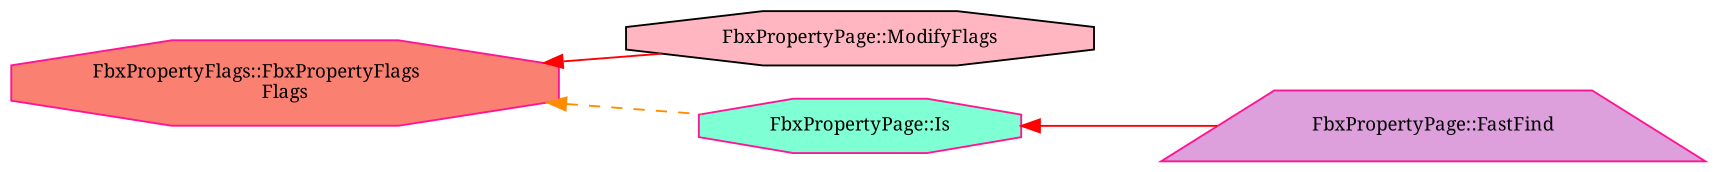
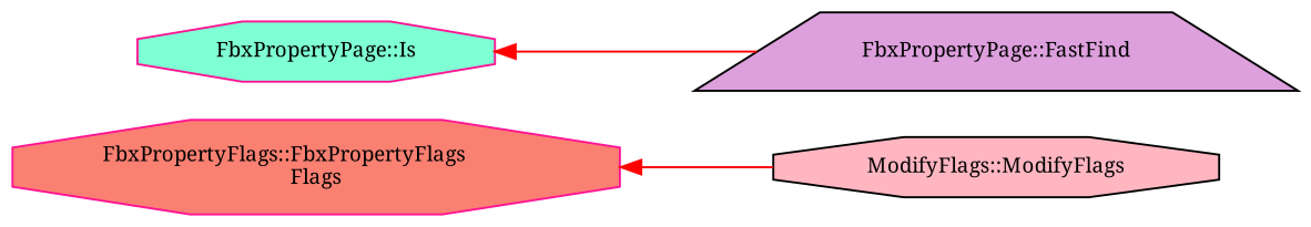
  digraph {
    fontname="Noto Serif"
    rankdir=LR
    node [color=deeppink fontname="Noto Serif" fontsize=10 shape=octagon style=filled]
    edge [color=red dir=back fontname="Noto Serif" fontsize=10 labelfontname=Helvetica labelfontsize=10 style=solid]
    n1 [fillcolor=salmon fontcolor=black height=0.2 label="FbxPropertyFlags::FbxPropertyFlags\lFlags" width=0.4]
-   n2 [color=black fillcolor=lightpink height=0.2 label="FbxPropertyPage::ModifyFlags" width=0.4]
+   n2 [color=black fillcolor=lightpink height=0.2 label="ModifyFlags::ModifyFlags" width=0.4]
    n3 [fillcolor=aquamarine height=0.2 label="FbxPropertyPage::Is" width=0.4]
-   n4 [fillcolor=plum height=0.2 label="FbxPropertyPage::FastFind" shape=trapezium width=0.4]
+   n4 [color=black fillcolor=plum height=0.2 label="FbxPropertyPage::FastFind" shape=trapezium width=0.4]
    n1 -> n2
-   n1 -> n3 [color=darkorange style=dashed]
    n3 -> n4
  }
